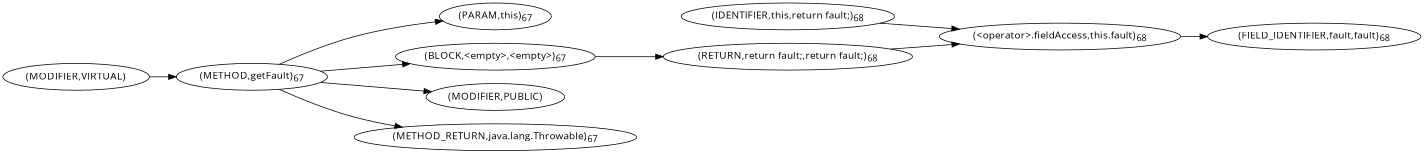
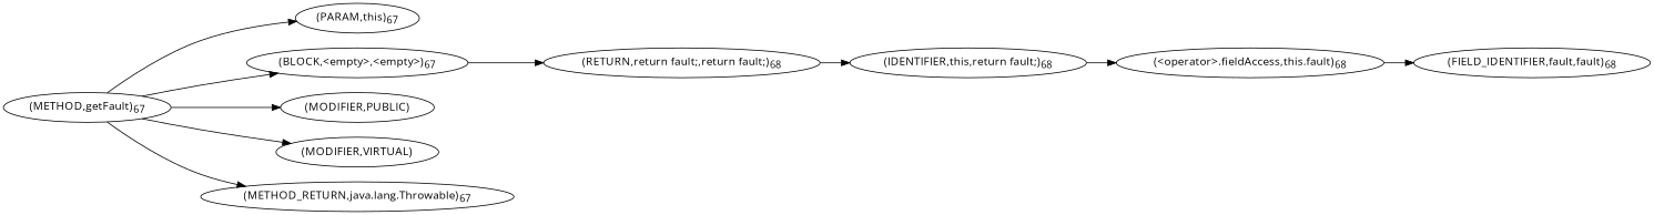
  digraph {
    fontname="Open Sans"
    rankdir=LR
    node [fontname="Open Sans"]
    edge [fontname="Open Sans"]
    n1 [label=<(METHOD,getFault)<SUB>67</SUB>>]
    n2 [label=<(PARAM,this)<SUB>67</SUB>>]
    n3 [label=<(BLOCK,&lt;empty&gt;,&lt;empty&gt;)<SUB>67</SUB>>]
    n4 [label=<(MODIFIER,PUBLIC)>]
    n5 [label=<(MODIFIER,VIRTUAL)>]
    n6 [label=<(METHOD_RETURN,java.lang.Throwable)<SUB>67</SUB>>]
    n7 [label=<(RETURN,return fault;,return fault;)<SUB>68</SUB>>]
    n8 [label=<(&lt;operator&gt;.fieldAccess,this.fault)<SUB>68</SUB>>]
    n9 [label=<(FIELD_IDENTIFIER,fault,fault)<SUB>68</SUB>>]
    n10 [label=<(IDENTIFIER,this,return fault;)<SUB>68</SUB>>]
    n1 -> n2
    n1 -> n3
    n1 -> n4
-   n5 -> n1
+   n1 -> n5
    n1 -> n6
    n3 -> n7
-   n7 -> n8
+   n7 -> n10
    n8 -> n9
    n10 -> n8
  }
